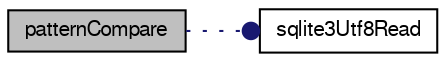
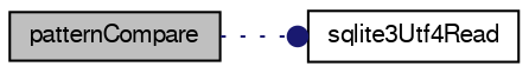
  digraph {
    rankdir=LR
    node [color=black fontname=FreeSans fontsize=10 shape=record style=filled]
    n1 [fillcolor=grey75 fontcolor=black height=0.2 label=patternCompare width=0.4]
-   n2 [fillcolor=white height=0.2 label=sqlite3Utf8Read width=0.4]
+   n2 [fillcolor=white height=0.2 label=sqlite3Utf4Read width=0.4]
    n1 -> n2 [color=midnightblue fontname=FreeSans fontsize=10 labelfontname=FreeSans labelfontsize=10 style=dotted arrowhead=dot]
  }
